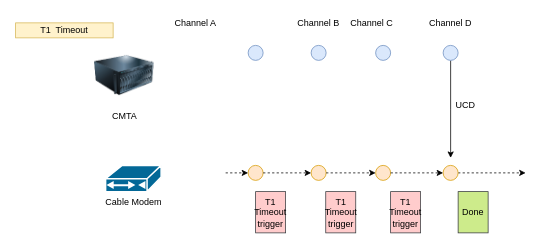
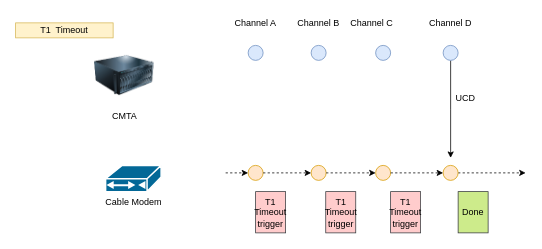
  <mxCell id="0" />
  <mxCell id="1" parent="0" />
  <mxCell id="2" value="T1&amp;nbsp; Timeout" style="text;html=1;strokeColor=#d6b656;fillColor=#fff2cc;align=center;verticalAlign=middle;whiteSpace=wrap;rounded=0;" vertex="1" parent="1"><mxGeometry y="30" width="130" height="20" as="geometry" x="20" /></mxCell>
  <mxCell id="3" value="Cable Modem" style="shape=mxgraph.cisco.modems_and_phones.cable_modem;html=1;dashed=0;fillColor=#036897;strokeColor=#ffffff;strokeWidth=2;verticalLabelPosition=bottom;verticalAlign=top" vertex="1" parent="1"><mxGeometry x="140" y="220" width="74" height="35" as="geometry" /></mxCell>
  <mxCell id="4" value="CMTA" style="image;html=1;image=img/lib/clip_art/computers/Server_128x128.png" vertex="1" parent="1"><mxGeometry x="125" y="60" width="80" height="80" as="geometry" /></mxCell>
  <mxCell id="5" value="" style="ellipse;whiteSpace=wrap;html=1;aspect=fixed;fillColor=#dae8fc;strokeColor=#6c8ebf;" vertex="1" parent="1"><mxGeometry x="330" y="60" width="20" height="20" as="geometry" /></mxCell>
  <mxCell id="6" value="" style="ellipse;whiteSpace=wrap;html=1;aspect=fixed;fillColor=#dae8fc;strokeColor=#6c8ebf;" vertex="1" parent="1"><mxGeometry x="414" y="60" width="20" height="20" as="geometry" /></mxCell>
  <mxCell id="7" value="" style="ellipse;whiteSpace=wrap;html=1;aspect=fixed;fillColor=#dae8fc;strokeColor=#6c8ebf;" vertex="1" parent="1"><mxGeometry x="500" y="60" width="20" height="20" as="geometry" /></mxCell>
  <mxCell id="8" style="edgeStyle=orthogonalEdgeStyle;rounded=0;orthogonalLoop=1;jettySize=auto;html=1;exitX=0.5;exitY=1;exitDx=0;exitDy=0;" edge="1" parent="1" source="9"><mxGeometry relative="1" as="geometry"><mxPoint x="600" y="210" as="targetPoint" /></mxGeometry></mxCell>
  <mxCell id="9" value="" style="ellipse;whiteSpace=wrap;html=1;aspect=fixed;fillColor=#dae8fc;strokeColor=#6c8ebf;" vertex="1" parent="1"><mxGeometry x="590" y="60" width="20" height="20" as="geometry" /></mxCell>
  <mxCell id="10" value="" style="endArrow=classic;dashed=1;html=1;endFill=1;" edge="1" parent="1" source="21"><mxGeometry width="50" height="50" relative="1" as="geometry"><mxPoint x="300" y="230" as="sourcePoint" /><mxPoint x="700" y="230" as="targetPoint" /></mxGeometry></mxCell>
- <mxCell id="11" value="Channel A" style="text;html=1;strokeColor=none;fillColor=none;align=center;verticalAlign=middle;whiteSpace=wrap;rounded=0;" vertex="1" parent="1"><mxGeometry x="230" y="20" width="60" height="20" as="geometry" /></mxCell>
+ <mxCell id="11" value="Channel A" style="text;html=1;strokeColor=none;fillColor=none;align=center;verticalAlign=middle;whiteSpace=wrap;rounded=0;" vertex="1" parent="1"><mxGeometry x="310" y="20" width="60" height="20" as="geometry" /></mxCell>
  <mxCell id="12" value="Channel B" style="text;html=1;strokeColor=none;fillColor=none;align=center;verticalAlign=middle;whiteSpace=wrap;rounded=0;" vertex="1" parent="1"><mxGeometry x="394" y="20" width="60" height="20" as="geometry" /></mxCell>
  <mxCell id="13" value="Channel C" style="text;html=1;strokeColor=none;fillColor=none;align=center;verticalAlign=middle;whiteSpace=wrap;rounded=0;" vertex="1" parent="1"><mxGeometry x="465" y="20" width="60" height="20" as="geometry" /></mxCell>
  <mxCell id="14" value="Channel D" style="text;html=1;strokeColor=none;fillColor=none;align=center;verticalAlign=middle;whiteSpace=wrap;rounded=0;" vertex="1" parent="1"><mxGeometry x="570" y="20" width="60" height="20" as="geometry" /></mxCell>
  <mxCell id="15" value="" style="ellipse;whiteSpace=wrap;html=1;aspect=fixed;fillColor=#ffe6cc;strokeColor=#d79b00;" vertex="1" parent="1"><mxGeometry x="330" y="220" width="20" height="20" as="geometry" /></mxCell>
  <mxCell id="16" value="" style="endArrow=classic;dashed=1;html=1;endFill=1;" edge="1" parent="1" target="15"><mxGeometry width="50" height="50" relative="1" as="geometry"><mxPoint x="300" y="230" as="sourcePoint" /><mxPoint x="700" y="230" as="targetPoint" /></mxGeometry></mxCell>
  <mxCell id="17" value="" style="ellipse;whiteSpace=wrap;html=1;aspect=fixed;fillColor=#ffe6cc;strokeColor=#d79b00;" vertex="1" parent="1"><mxGeometry x="414" y="220" width="20" height="20" as="geometry" /></mxCell>
  <mxCell id="18" value="" style="endArrow=classic;dashed=1;html=1;endFill=1;" edge="1" parent="1" source="15" target="17"><mxGeometry width="50" height="50" relative="1" as="geometry"><mxPoint x="350" y="230" as="sourcePoint" /><mxPoint x="700" y="230" as="targetPoint" /></mxGeometry></mxCell>
  <mxCell id="19" value="" style="ellipse;whiteSpace=wrap;html=1;aspect=fixed;fillColor=#ffe6cc;strokeColor=#d79b00;" vertex="1" parent="1"><mxGeometry x="500" y="220" width="20" height="20" as="geometry" /></mxCell>
  <mxCell id="20" value="" style="endArrow=classic;dashed=1;html=1;endFill=1;" edge="1" parent="1" source="17" target="19"><mxGeometry width="50" height="50" relative="1" as="geometry"><mxPoint x="434" y="230" as="sourcePoint" /><mxPoint x="700" y="230" as="targetPoint" /></mxGeometry></mxCell>
  <mxCell id="21" value="" style="ellipse;whiteSpace=wrap;html=1;aspect=fixed;fillColor=#ffe6cc;strokeColor=#d79b00;" vertex="1" parent="1"><mxGeometry x="590" y="220" width="20" height="20" as="geometry" /></mxCell>
  <mxCell id="22" value="" style="endArrow=classic;dashed=1;html=1;endFill=1;" edge="1" parent="1" source="19" target="21"><mxGeometry width="50" height="50" relative="1" as="geometry"><mxPoint x="520" y="230" as="sourcePoint" /><mxPoint x="700" y="230" as="targetPoint" /></mxGeometry></mxCell>
- <mxCell id="23" value="UCD" style="text;html=1;strokeColor=none;fillColor=none;align=center;verticalAlign=middle;whiteSpace=wrap;rounded=0;" vertex="1" parent="1"><mxGeometry x="600" y="130" width="40" height="20" as="geometry" /></mxCell>
+ <mxCell id="23" value="UCD" style="text;html=1;strokeColor=none;fillColor=none;align=center;verticalAlign=middle;whiteSpace=wrap;rounded=0;" vertex="1" parent="1"><mxGeometry x="600" y="120" width="40" height="20" as="geometry" /></mxCell>
  <mxCell id="24" value="T1&lt;br&gt;Timeout&lt;br&gt;trigger" style="text;html=1;strokeColor=#36393d;fillColor=#ffcccc;align=center;verticalAlign=middle;whiteSpace=wrap;rounded=0;" vertex="1" parent="1"><mxGeometry x="340" y="255" width="40" height="55" as="geometry" /></mxCell>
  <mxCell id="25" value="T1&lt;br&gt;Timeout&lt;br&gt;trigger" style="text;html=1;strokeColor=#36393d;fillColor=#ffcccc;align=center;verticalAlign=middle;whiteSpace=wrap;rounded=0;" vertex="1" parent="1"><mxGeometry x="433.5" y="255" width="40" height="55" as="geometry" /></mxCell>
  <mxCell id="26" value="T1&lt;br&gt;Timeout&lt;br&gt;trigger" style="text;html=1;strokeColor=#36393d;fillColor=#ffcccc;align=center;verticalAlign=middle;whiteSpace=wrap;rounded=0;" vertex="1" parent="1"><mxGeometry x="520" y="255" width="40" height="55" as="geometry" /></mxCell>
  <mxCell id="27" value="Done" style="text;html=1;strokeColor=#36393d;fillColor=#cdeb8b;align=center;verticalAlign=middle;whiteSpace=wrap;rounded=0;" vertex="1" parent="1"><mxGeometry x="610" y="255" width="40" height="55" as="geometry" /></mxCell>
